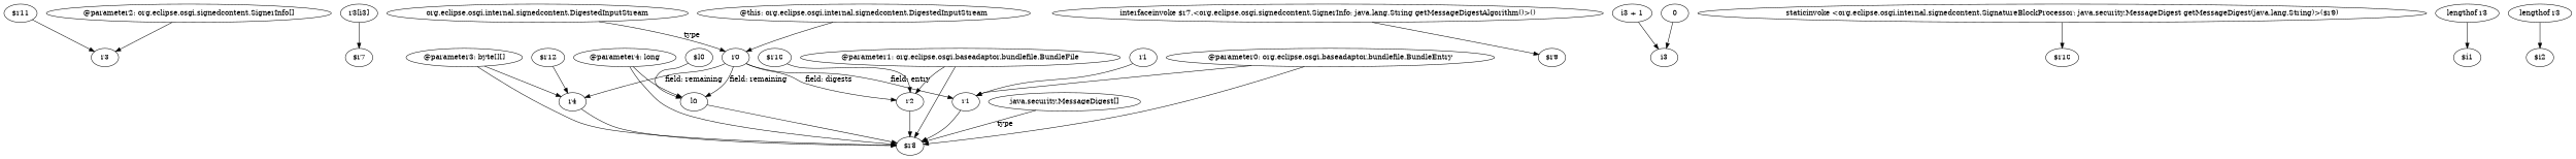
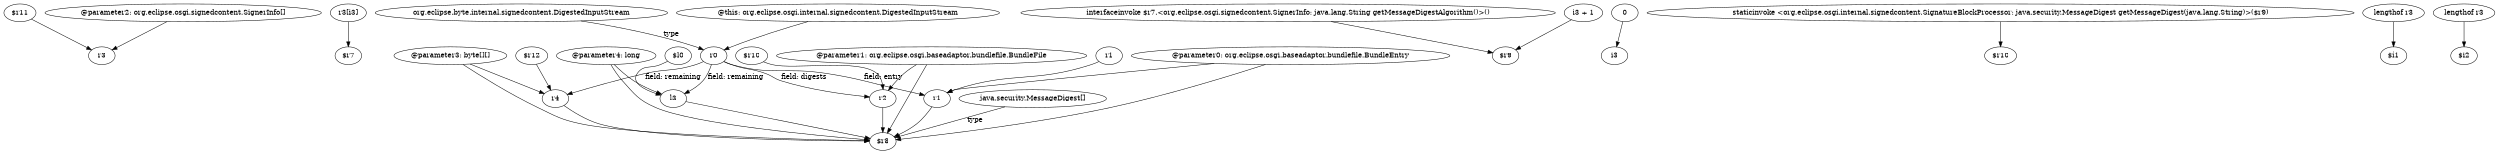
  digraph {
    n1 [label="$r11"]
    n2 [label=r3]
    n3 [label="r3[i3]"]
    n4 [label="$r7"]
    n5 [label="@parameter3: byte[][]"]
    n6 [label="$r8"]
    n7 [label=r4]
    n8 [label="$l0"]
-   n9 [label=l0]
+   n9 [label=l3]
    n10 [label=r0]
    n11 [label=r2]
    n12 [label=r1]
    n13 [label="interfaceinvoke $r7.<org.eclipse.osgi.signedcontent.SignerInfo: java.lang.String getMessageDigestAlgorithm()>()"]
    n14 [label="$r9"]
    n15 [label="$r10"]
    n16 [label=r1]
    n17 [label="@parameter4: long"]
    n18 [label="i3 + 1"]
    n19 [label=i3]
-   n20 [label="org.eclipse.osgi.internal.signedcontent.DigestedInputStream"]
+   n20 [label="org.eclipse.byte.internal.signedcontent.DigestedInputStream"]
    n21 [label="@parameter1: org.eclipse.osgi.baseadaptor.bundlefile.BundleFile"]
    n22 [label="java.security.MessageDigest[]"]
    n23 [label="staticinvoke <org.eclipse.osgi.internal.signedcontent.SignatureBlockProcessor: java.security.MessageDigest getMessageDigest(java.lang.String)>($r9)"]
    n24 [label="$r10"]
    n25 [label=0]
    n26 [label="$r12"]
    n27 [label="@parameter2: org.eclipse.osgi.signedcontent.SignerInfo[]"]
    n28 [label="@this: org.eclipse.osgi.internal.signedcontent.DigestedInputStream"]
    n29 [label="lengthof r3"]
    n30 [label="$i1"]
    n31 [label="@parameter0: org.eclipse.osgi.baseadaptor.bundlefile.BundleEntry"]
    n32 [label="lengthof r3"]
    n33 [label="$i2"]
    n1 -> n2
    n3 -> n4
    n5 -> n6
    n5 -> n7
    n7 -> n6
    n8 -> n9
    n9 -> n6
    n10 -> n7 [label="field: remaining"]
    n10 -> n9 [label="field: remaining"]
    n10 -> n11 [label="field: digests"]
    n10 -> n12 [label="field: entry"]
    n11 -> n6
    n12 -> n6
    n13 -> n14
    n15 -> n11
    n16 -> n12
    n17 -> n6
    n17 -> n9
-   n18 -> n19
+   n18 -> n14
    n20 -> n10 [label=type]
    n21 -> n6
    n21 -> n11
    n22 -> n6 [label=type]
    n23 -> n24
    n25 -> n19
    n26 -> n7
    n27 -> n2
    n28 -> n10
    n29 -> n30
    n31 -> n6
    n31 -> n12
    n32 -> n33
  }
